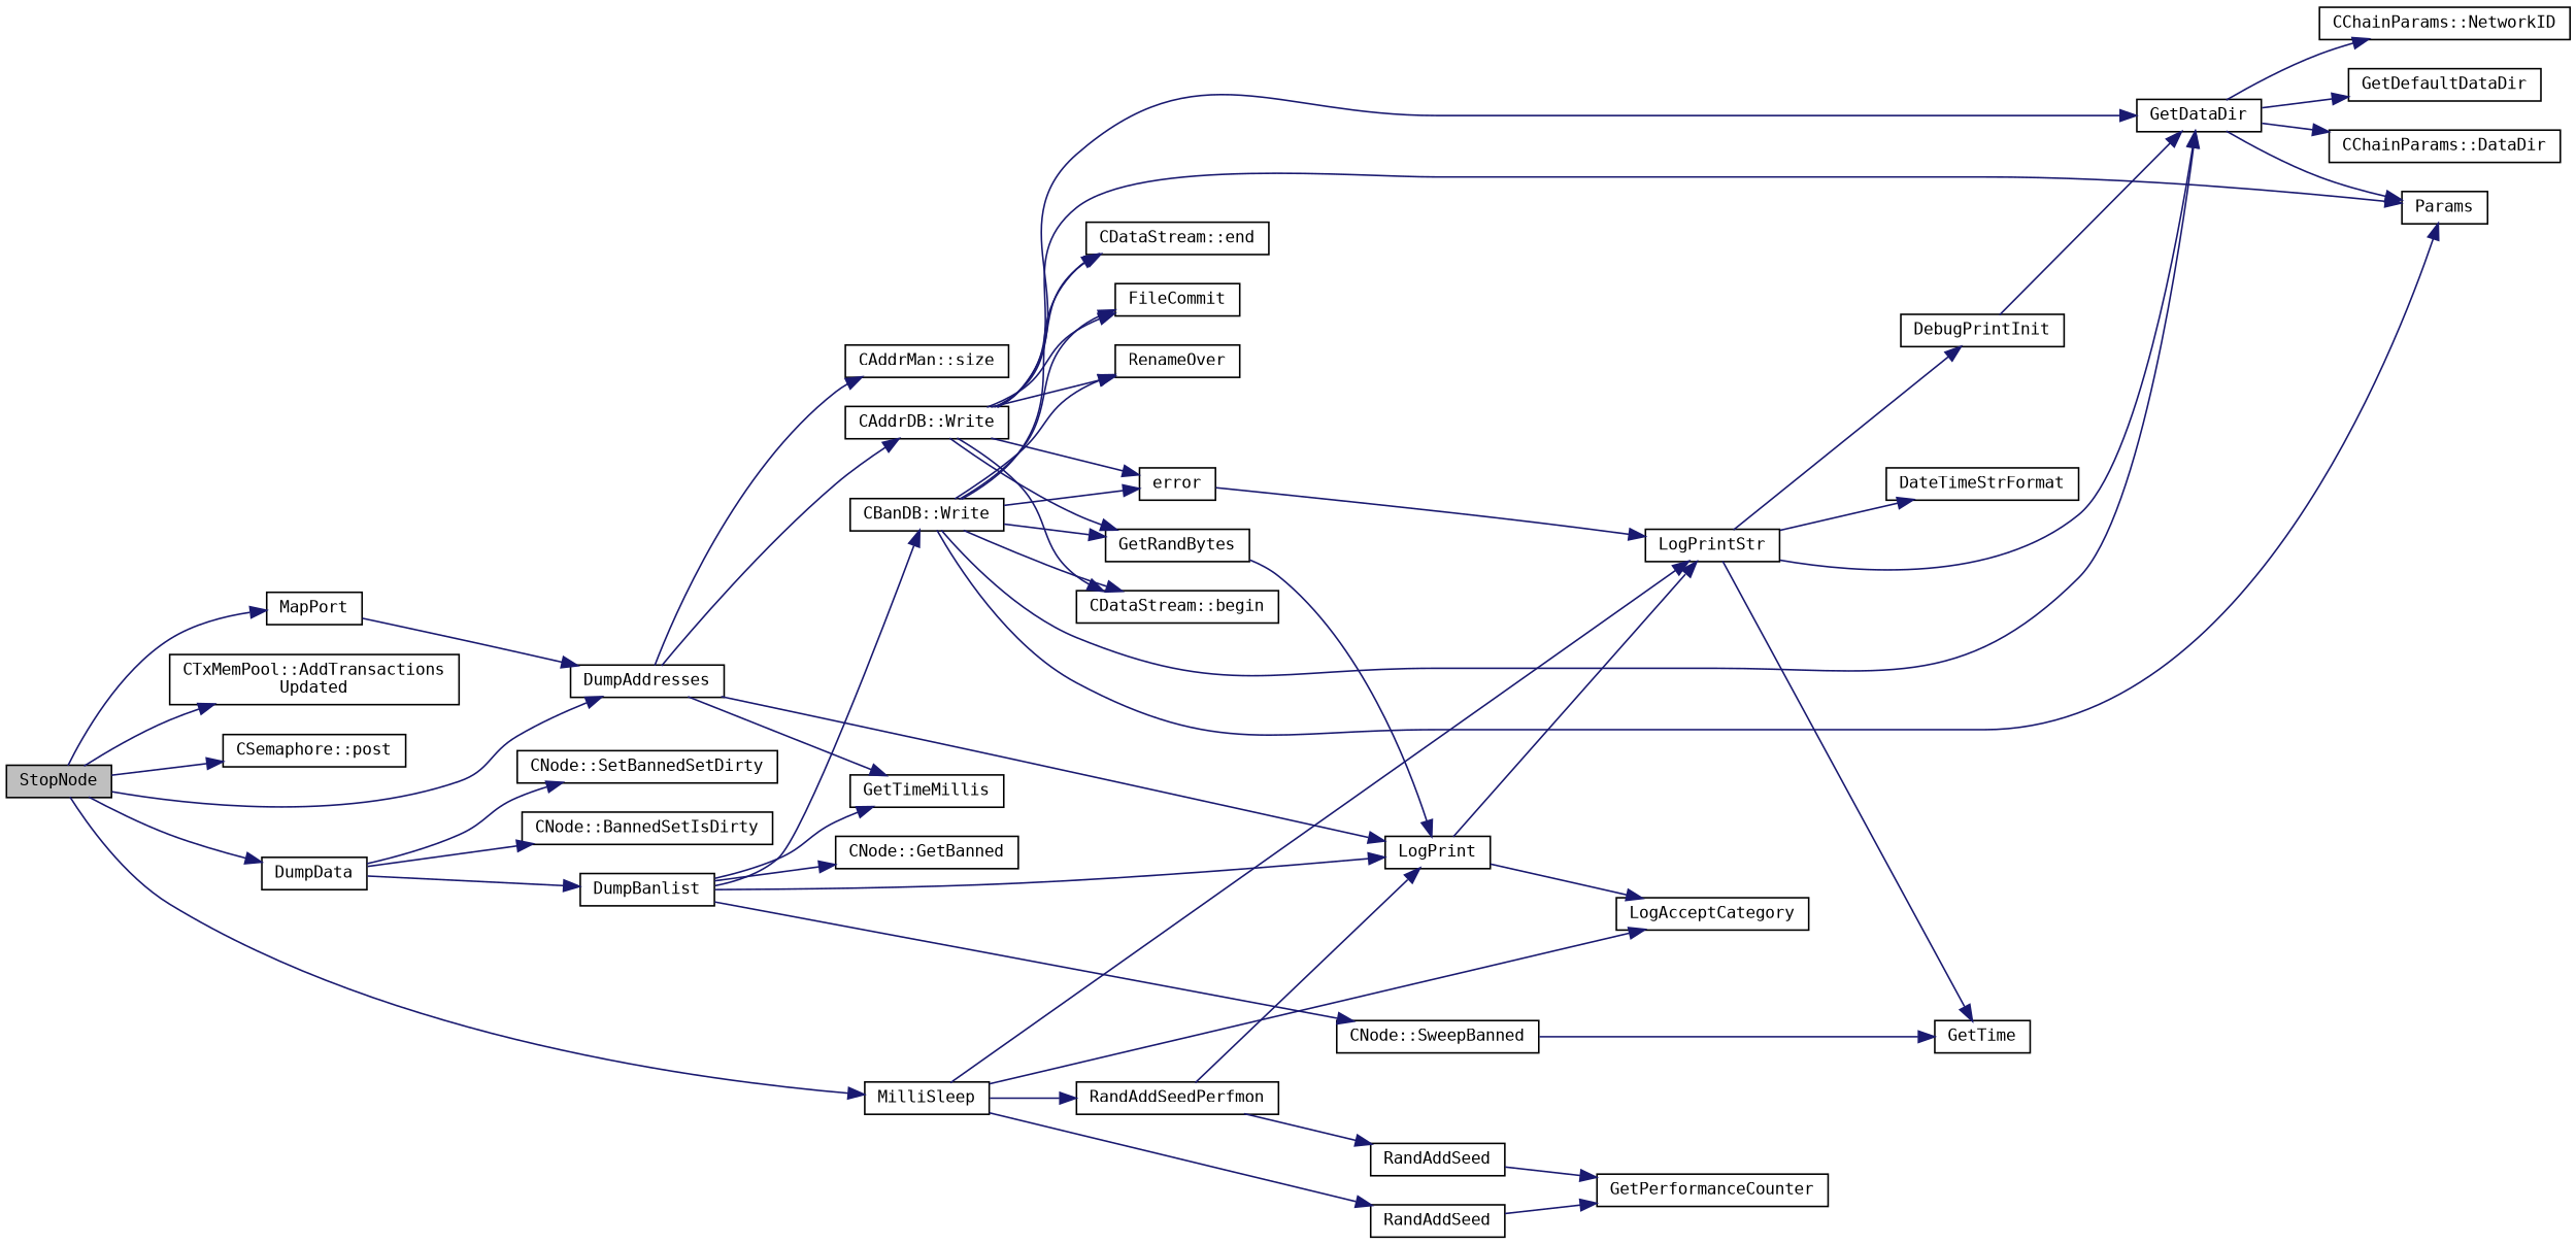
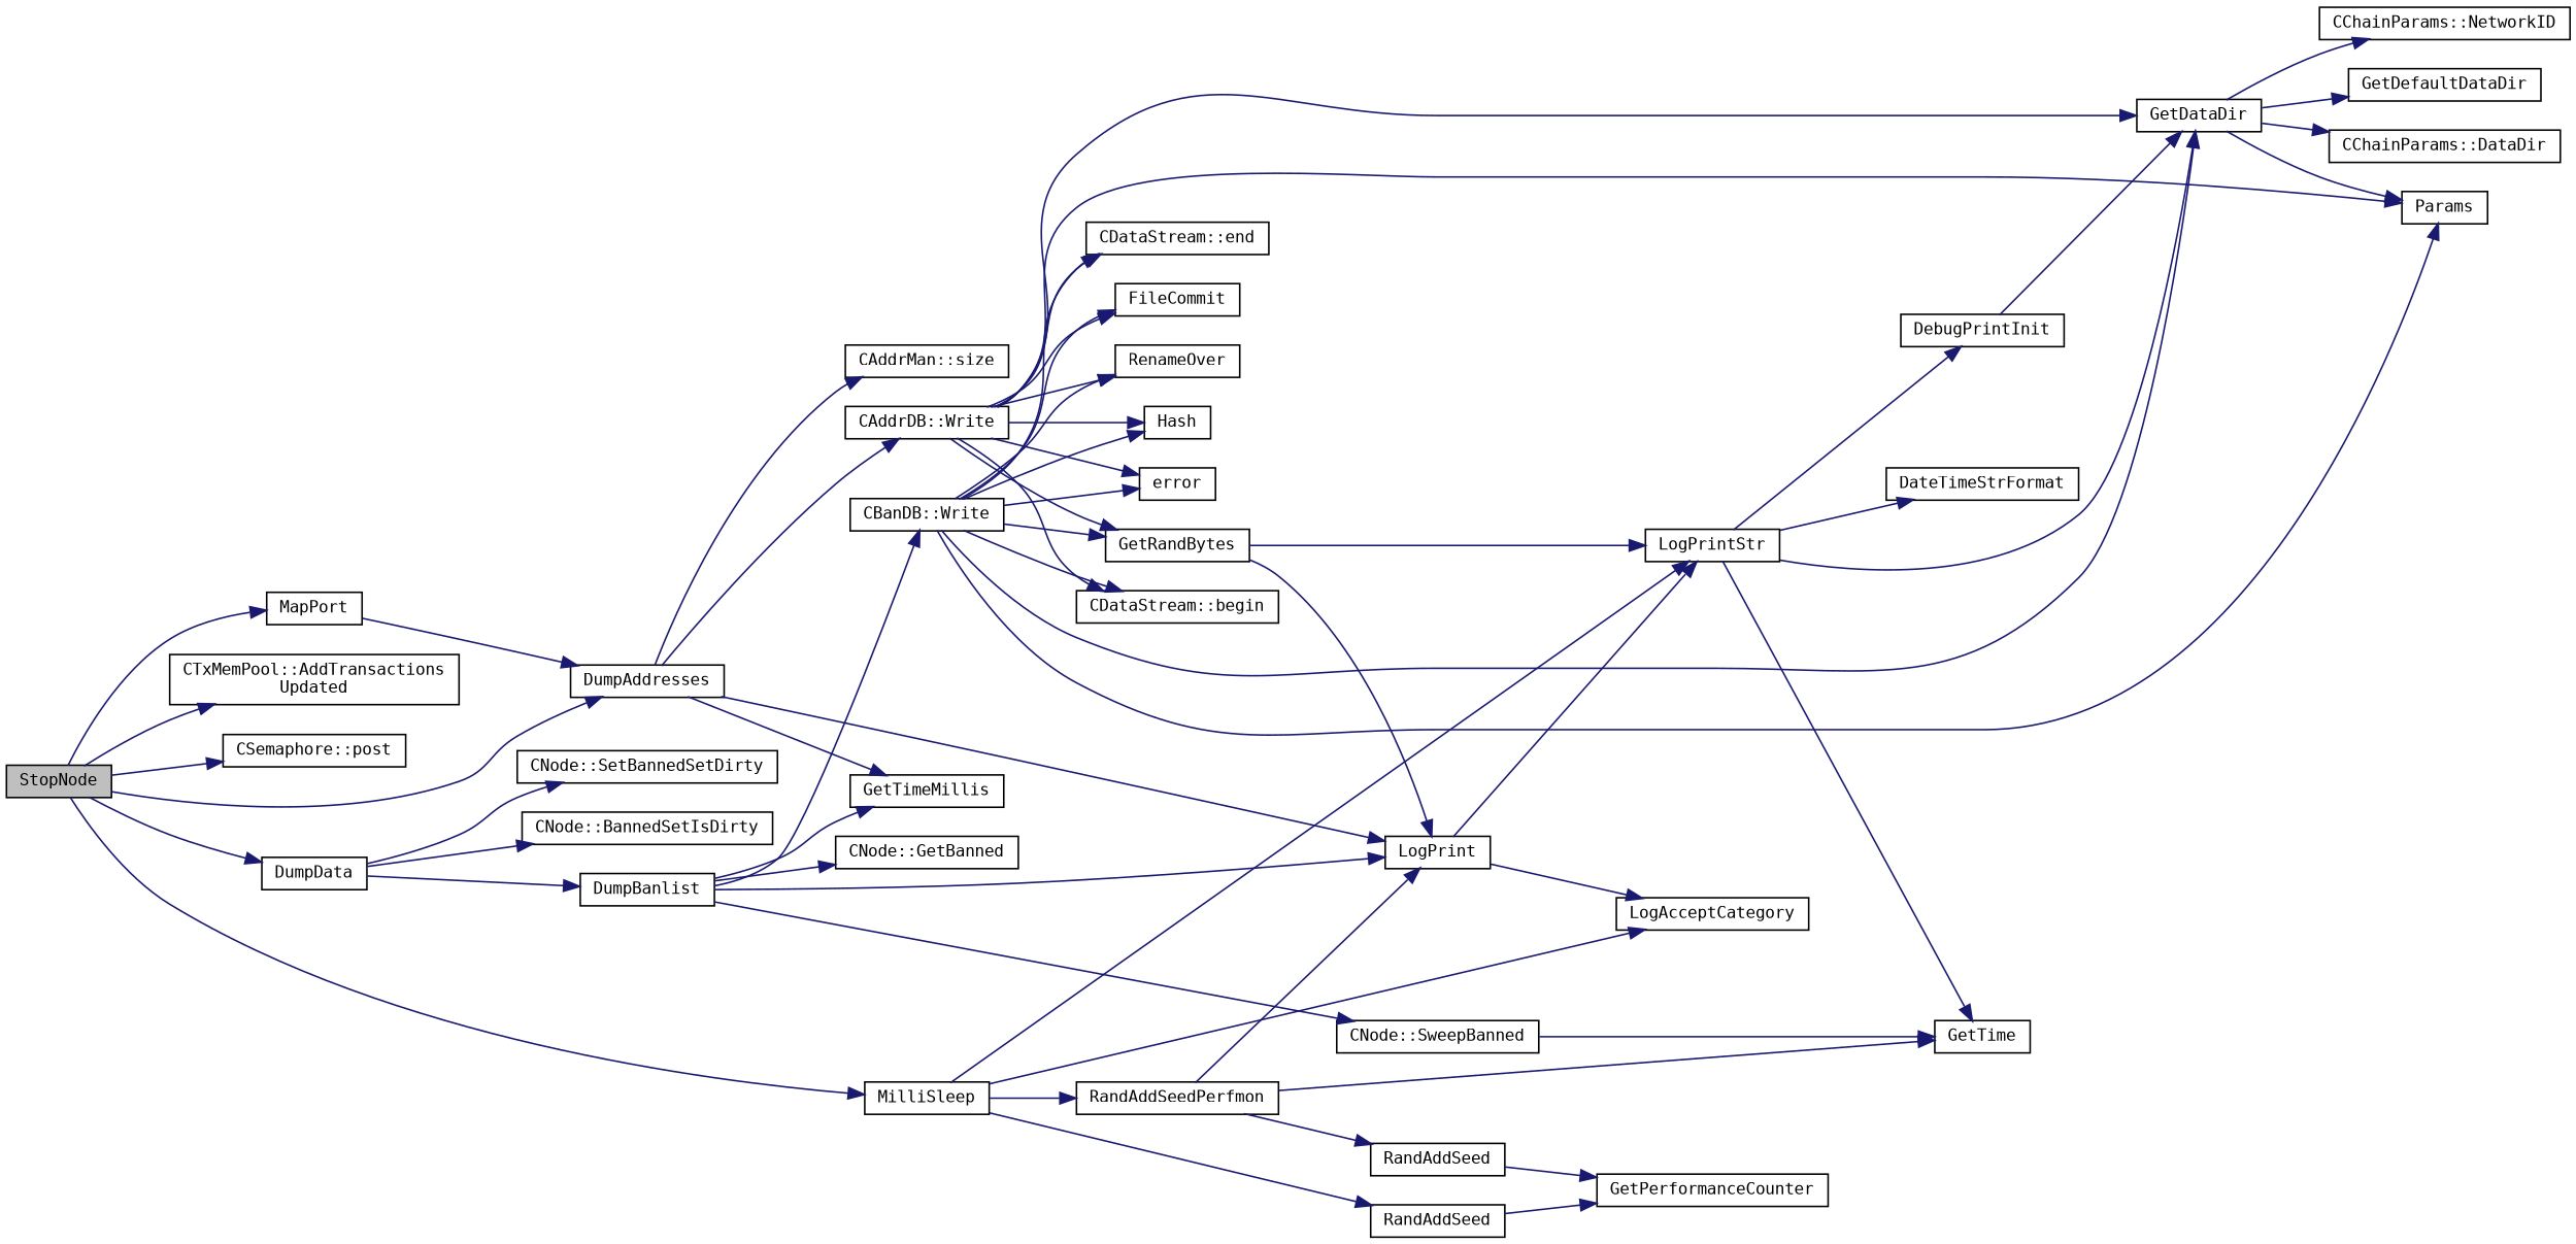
  digraph {
    fontname="DejaVu Sans Mono"
    rankdir=LR
    node [color=black fillcolor=white fontname="DejaVu Sans Mono" fontsize=10 shape=record style=filled]
    edge [color=midnightblue fontname="DejaVu Sans Mono" fontsize=10 labelfontname=Helvetica labelfontsize=10 style=solid]
    n1 [fillcolor=grey75 fontcolor=black height=0.2 label=StopNode width=0.4]
    n2 [height=0.2 label=MapPort width=0.4]
    n3 [height=0.2 label="CTxMemPool::AddTransactions\lUpdated" width=0.4]
    n4 [height=0.2 label="CSemaphore::post" width=0.4]
    n5 [height=0.2 label=DumpData width=0.4]
    n6 [height=0.2 label=DumpAddresses width=0.4]
    n7 [height=0.2 label=MilliSleep width=0.4]
    n8 [height=0.2 label="CNode::BannedSetIsDirty" width=0.4]
    n9 [height=0.2 label=DumpBanlist width=0.4]
    n10 [height=0.2 label="CNode::SetBannedSetDirty" width=0.4]
    n11 [height=0.2 label=GetTimeMillis width=0.4]
    n12 [height=0.2 label="CAddrDB::Write" width=0.4]
    n13 [height=0.2 label=LogPrint width=0.4]
    n14 [height=0.2 label="CAddrMan::size" width=0.4]
    n15 [height=0.2 label=LogAcceptCategory width=0.4]
    n16 [height=0.2 label=LogPrintStr width=0.4]
    n17 [height=0.2 label=RandAddSeed width=0.4]
    n18 [height=0.2 label=RandAddSeedPerfmon width=0.4]
    n19 [height=0.2 label="CNode::SweepBanned" width=0.4]
    n20 [height=0.2 label="CNode::GetBanned" width=0.4]
    n21 [height=0.2 label="CBanDB::Write" width=0.4]
    n22 [height=0.2 label=GetRandBytes width=0.4]
    n23 [height=0.2 label=GetDataDir width=0.4]
    n24 [height=0.2 label=Params width=0.4]
+   n25 [height=0.2 label=Hash width=0.4]
    n26 [height=0.2 label="CDataStream::begin" width=0.4]
    n27 [height=0.2 label="CDataStream::end" width=0.4]
    n28 [height=0.2 label=error width=0.4]
    n29 [height=0.2 label=FileCommit width=0.4]
    n30 [height=0.2 label=RenameOver width=0.4]
    n31 [height=0.2 label="CChainParams::NetworkID" width=0.4]
    n32 [height=0.2 label=GetDefaultDataDir width=0.4]
    n33 [height=0.2 label="CChainParams::DataDir" width=0.4]
    n34 [height=0.2 label=DebugPrintInit width=0.4]
    n35 [height=0.2 label=DateTimeStrFormat width=0.4]
    n36 [height=0.2 label=GetTime width=0.4]
    n37 [height=0.2 label=GetPerformanceCounter width=0.4]
    n38 [height=0.2 label=RandAddSeed width=0.4]
    n1 -> n2
    n1 -> n3
    n1 -> n4
    n1 -> n5
    n1 -> n6
    n1 -> n7
    n2 -> n6
    n5 -> n8
    n5 -> n9
    n5 -> n10
    n6 -> n11
    n6 -> n12
    n6 -> n13
    n6 -> n14
    n7 -> n15
    n7 -> n16
    n7 -> n17
    n7 -> n18
    n9 -> n11
    n9 -> n13
    n9 -> n19
    n9 -> n20
    n9 -> n21
    n12 -> n22
    n12 -> n23
    n12 -> n24
+   n12 -> n25
    n12 -> n26
    n12 -> n27
    n12 -> n28
    n12 -> n29
    n12 -> n30
    n13 -> n15
    n13 -> n16
    n16 -> n23
    n16 -> n34
    n16 -> n35
    n16 -> n36
    n17 -> n37
    n18 -> n13
+   n18 -> n36
    n18 -> n38
    n19 -> n36
    n21 -> n22
    n21 -> n23
    n21 -> n24
+   n21 -> n25
    n21 -> n26
    n21 -> n27
    n21 -> n28
    n21 -> n29
    n21 -> n30
    n22 -> n13
    n23 -> n24
    n23 -> n31
    n23 -> n32
    n23 -> n33
-   n28 -> n16
+   n22 -> n16
    n34 -> n23
    n38 -> n37
  }
